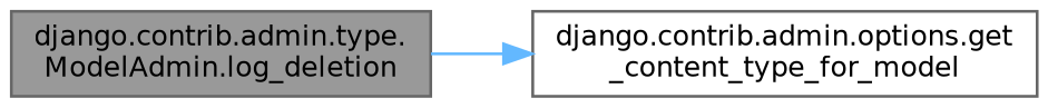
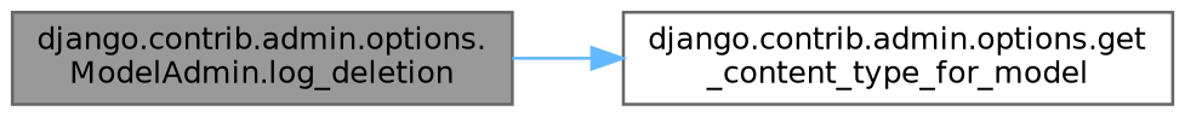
  digraph {
    rankdir=LR
    node [fontname=Helvetica fontsize=10 shape=box style=filled]
-   n1 [color=gray40 fillcolor=grey60 fontcolor=black height=0.2 label="django.contrib.admin.type.\lModelAdmin.log_deletion" width=0.4]
+   n1 [color=gray40 fillcolor=grey60 fontcolor=black height=0.2 label="django.contrib.admin.options.\lModelAdmin.log_deletion" width=0.4]
    n2 [color=grey40 fillcolor=white height=0.2 label="django.contrib.admin.options.get\l_content_type_for_model" width=0.4]
    n1 -> n2 [color=steelblue1 fontname=Helvetica fontsize=10 labelfontname=Helvetica labelfontsize=10 style=solid]
  }
